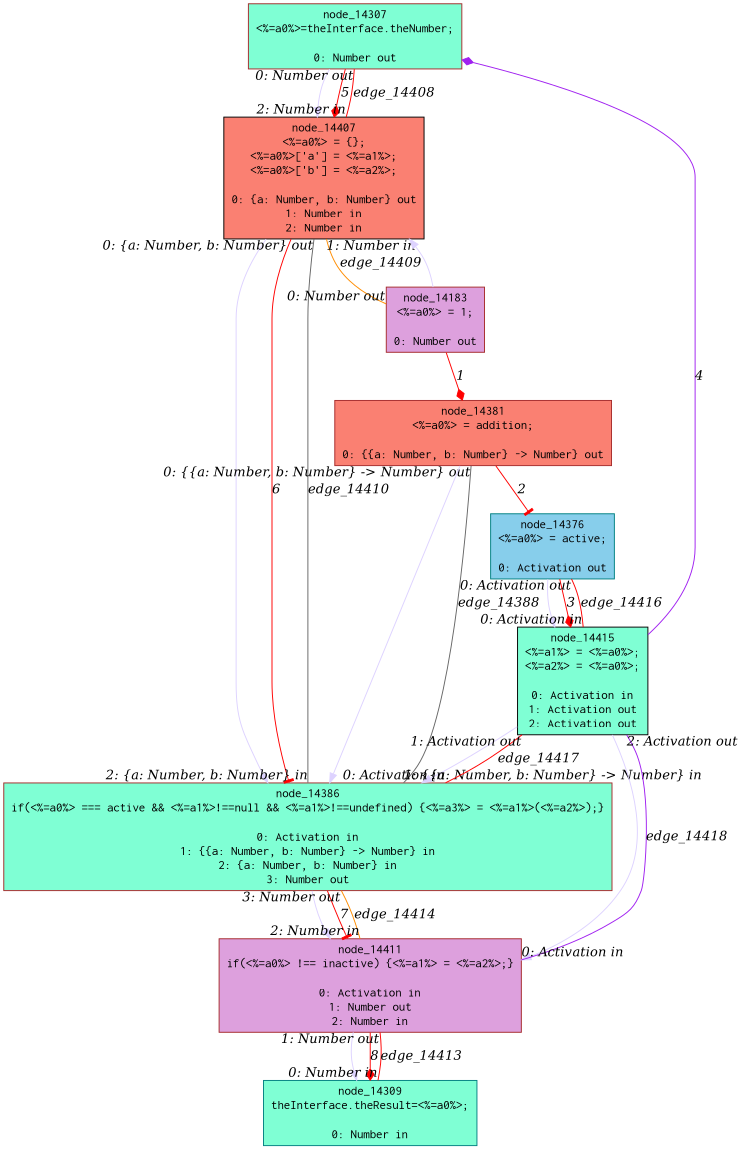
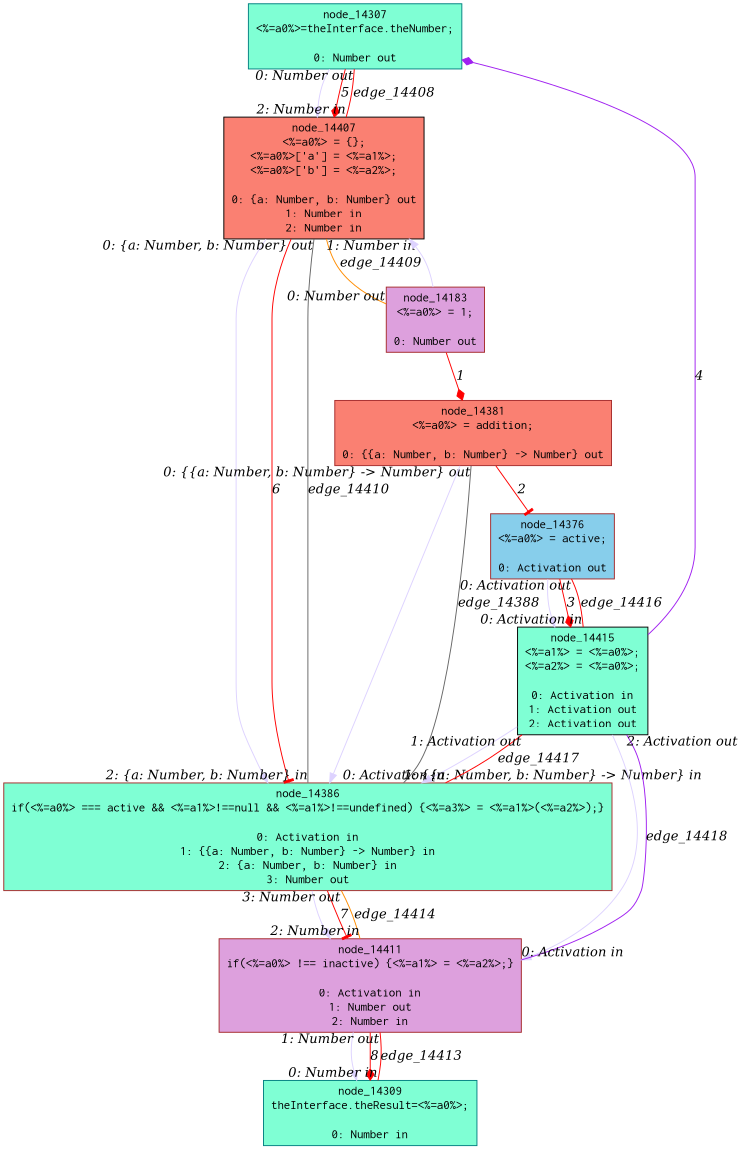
  digraph {
    node [color=brown fillcolor=aquamarine fontname=Courier shape=box style=filled]
    edge [arrowHead=normal arrowsize=1 color=red dir=forward fontname="Times-Italic"]
-   n1 [label="node_14307\n<%=a0%>=theInterface.theNumber;\n\n0: Number out"]
+   n1 [color=teal label="node_14307\n<%=a0%>=theInterface.theNumber;\n\n0: Number out"]
    n2 [color=black fillcolor=salmon label="node_14407\n<%=a0%> = {};\n<%=a0%>['a'] = <%=a1%>;\n<%=a0%>['b'] = <%=a2%>;\n\n0: {a: Number, b: Number} out\n1: Number in\n2: Number in"]
    n3 [label="node_14386\nif(<%=a0%> === active && <%=a1%>!==null && <%=a1%>!==undefined) {<%=a3%> = <%=a1%>(<%=a2%>);}\n\n0: Activation in\n1: {{a: Number, b: Number} -> Number} in\n2: {a: Number, b: Number} in\n3: Number out"]
    n4 [fillcolor=plum label="node_14183\n<%=a0%> = 1;\n\n0: Number out"]
    n5 [color=teal label="node_14309\ntheInterface.theResult=<%=a0%>;\n\n0: Number in"]
-   n6 [color=teal fillcolor=skyblue label="node_14376\n<%=a0%> = active;\n\n0: Activation out"]
+   n6 [fillcolor=skyblue label="node_14376\n<%=a0%> = active;\n\n0: Activation out"]
    n7 [color=black label="node_14415\n<%=a1%> = <%=a0%>;\n<%=a2%> = <%=a0%>;\n\n0: Activation in\n1: Activation out\n2: Activation out"]
    n8 [fillcolor=plum label="node_14411\nif(<%=a0%> !== inactive) {<%=a1%> = <%=a2%>;}\n\n0: Activation in\n1: Number out\n2: Number in"]
    n9 [fillcolor=salmon label="node_14381\n<%=a0%> = addition;\n\n0: {{a: Number, b: Number} -> Number} out"]
    n1 -> n2 [color="#ddd2ff"]
    n1 -> n2 [arrowhead=diamond label=5]
    n2 -> n1 [arrowHead=none dir=none headlabel="0: Number out" label=edge_14408 taillabel="2: Number in"]
    n2 -> n3 [color="#ddd2ff"]
    n2 -> n3 [arrowhead=tee label=6]
    n2 -> n3 [arrowHead=none color=gray40 dir=none headlabel="2: {a: Number, b: Number} in" label=edge_14410 taillabel="0: {a: Number, b: Number} out"]
    n2 -> n4 [arrowHead=none color=darkorange dir=none headlabel="0: Number out" label=edge_14409 taillabel="1: Number in"]
    n3 -> n8 [color="#ddd2ff"]
    n3 -> n8 [arrowhead=tee label=7]
    n3 -> n9 [arrowHead=none color=gray40 dir=none headlabel="0: {{a: Number, b: Number} -> Number} out" label=edge_14388 taillabel="1: {{a: Number, b: Number} -> Number} in"]
    n4 -> n2 [color="#ddd2ff"]
    n4 -> n9 [arrowhead=diamond label=1]
    n6 -> n7 [color="#ddd2ff"]
    n6 -> n7 [arrowhead=diamond label=3]
    n6 -> n7 [arrowHead=none dir=none headlabel="0: Activation in" label=edge_14416 taillabel="0: Activation out"]
    n7 -> n1 [arrowhead=diamond color=purple label=4]
    n7 -> n3 [color="#ddd2ff"]
    n7 -> n3 [arrowHead=none dir=none headlabel="0: Activation in" label=edge_14417 taillabel="1: Activation out"]
    n7 -> n8 [color="#ddd2ff"]
    n7 -> n8 [arrowHead=none color=purple dir=none headlabel="0: Activation in" label=edge_14418 taillabel="2: Activation out"]
    n8 -> n3 [arrowHead=none color=darkorange dir=none headlabel="3: Number out" label=edge_14414 taillabel="2: Number in"]
    n8 -> n5 [color="#ddd2ff"]
    n8 -> n5 [arrowhead=diamond label=8]
    n8 -> n5 [arrowHead=none dir=none headlabel="0: Number in" label=edge_14413 taillabel="1: Number out"]
    n9 -> n3 [color="#ddd2ff"]
    n9 -> n6 [arrowhead=tee label=2]
  }
